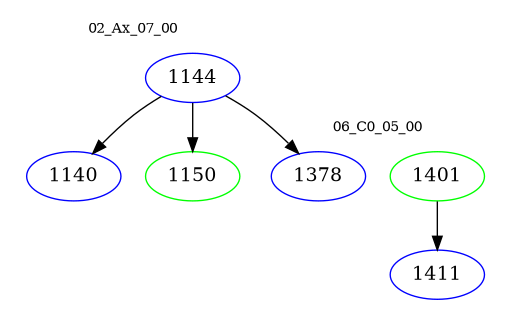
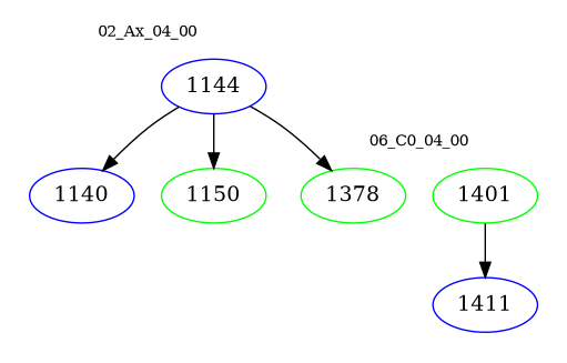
  digraph {
    node [color=blue]
    edge [color=black]
    n1 [label=1144]
    n2 [label=1140]
    n3 [color=green label=1150]
    n4 [color=green label=1401]
-   n5 [label=1378]
+   n5 [color=green label=1378]
    n6 [label=1411]
    subgraph cluster_1 {
      color=white
      fontsize=10
-     label="02_Ax_07_00"
+     label="02_Ax_04_00"
      n1
      n2
      n3
    }
    subgraph cluster_2 {
      color=white
      fontsize=10
-     label="06_C0_05_00"
+     label="06_C0_04_00"
      n4
      n5
      n6
    }
    n1 -> n2
    n1 -> n3
    n1 -> n5
    n4 -> n6
  }
